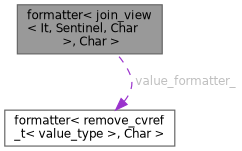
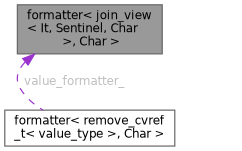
  digraph {
    node [color=gray40 fontname=Helvetica fontsize=10 shape=box style=filled]
    n1 [fillcolor=grey60 fontcolor=black height=0.2 label="formatter\< join_view\l\< It, Sentinel, Char\l \>, Char \>" width=0.4]
    n2 [fillcolor=white height=0.2 label="formatter\< remove_cvref\l_t\< value_type \>, Char \>" width=0.4]
-   n2 -> n1 [color=darkorchid3 dir=back fontcolor=grey fontname=Helvetica fontsize=10 label=" value_formatter_" labelfontname=Helvetica labelfontsize=10 style=dashed]
+   n1 -> n2 [color=darkorchid3 dir=back fontcolor=grey fontname=Helvetica fontsize=10 label=" value_formatter_" labelfontname=Helvetica labelfontsize=10 style=dashed]
  }
